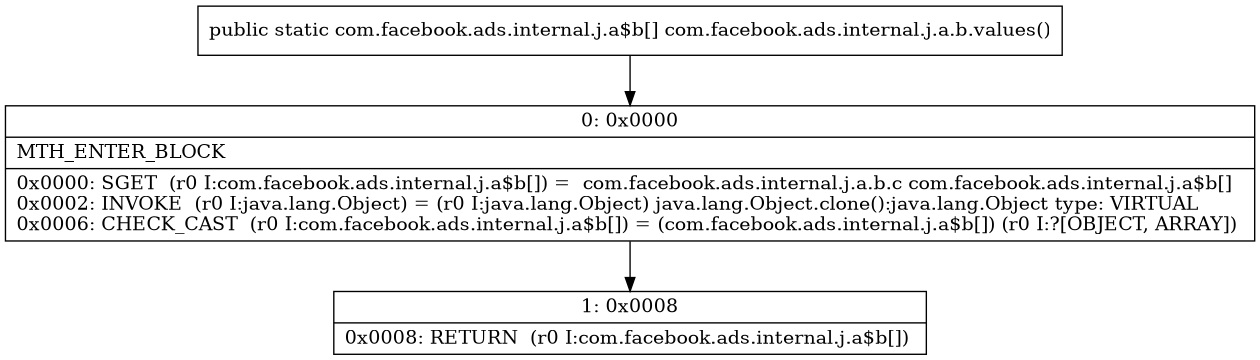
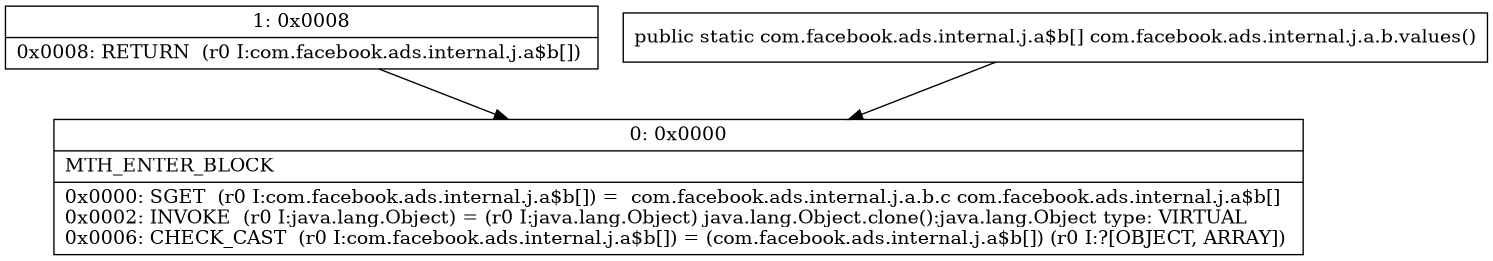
  digraph {
    node [shape=record]
    n1 [label="{0\:\ 0x0000|MTH_ENTER_BLOCK\l|0x0000: SGET  (r0 I:com.facebook.ads.internal.j.a$b[]) =  com.facebook.ads.internal.j.a.b.c com.facebook.ads.internal.j.a$b[] \l0x0002: INVOKE  (r0 I:java.lang.Object) = (r0 I:java.lang.Object) java.lang.Object.clone():java.lang.Object type: VIRTUAL \l0x0006: CHECK_CAST  (r0 I:com.facebook.ads.internal.j.a$b[]) = (com.facebook.ads.internal.j.a$b[]) (r0 I:?[OBJECT, ARRAY]) \l}"]
    n2 [label="{1\:\ 0x0008|0x0008: RETURN  (r0 I:com.facebook.ads.internal.j.a$b[]) \l}"]
    n3 [label="{public static com.facebook.ads.internal.j.a$b[] com.facebook.ads.internal.j.a.b.values() }"]
-   n1 -> n2
+   n2 -> n1
    n3 -> n1
  }
